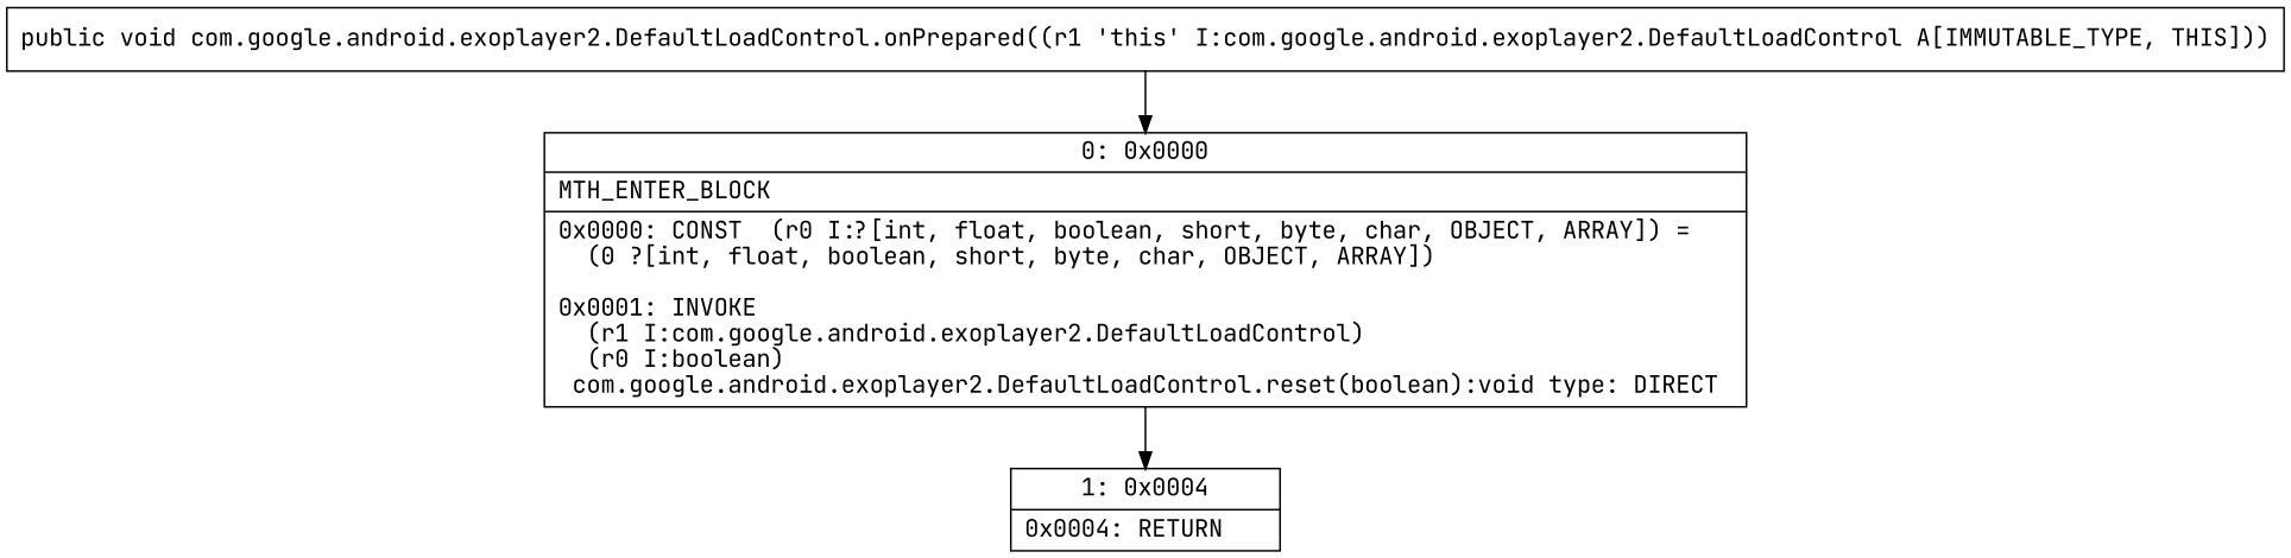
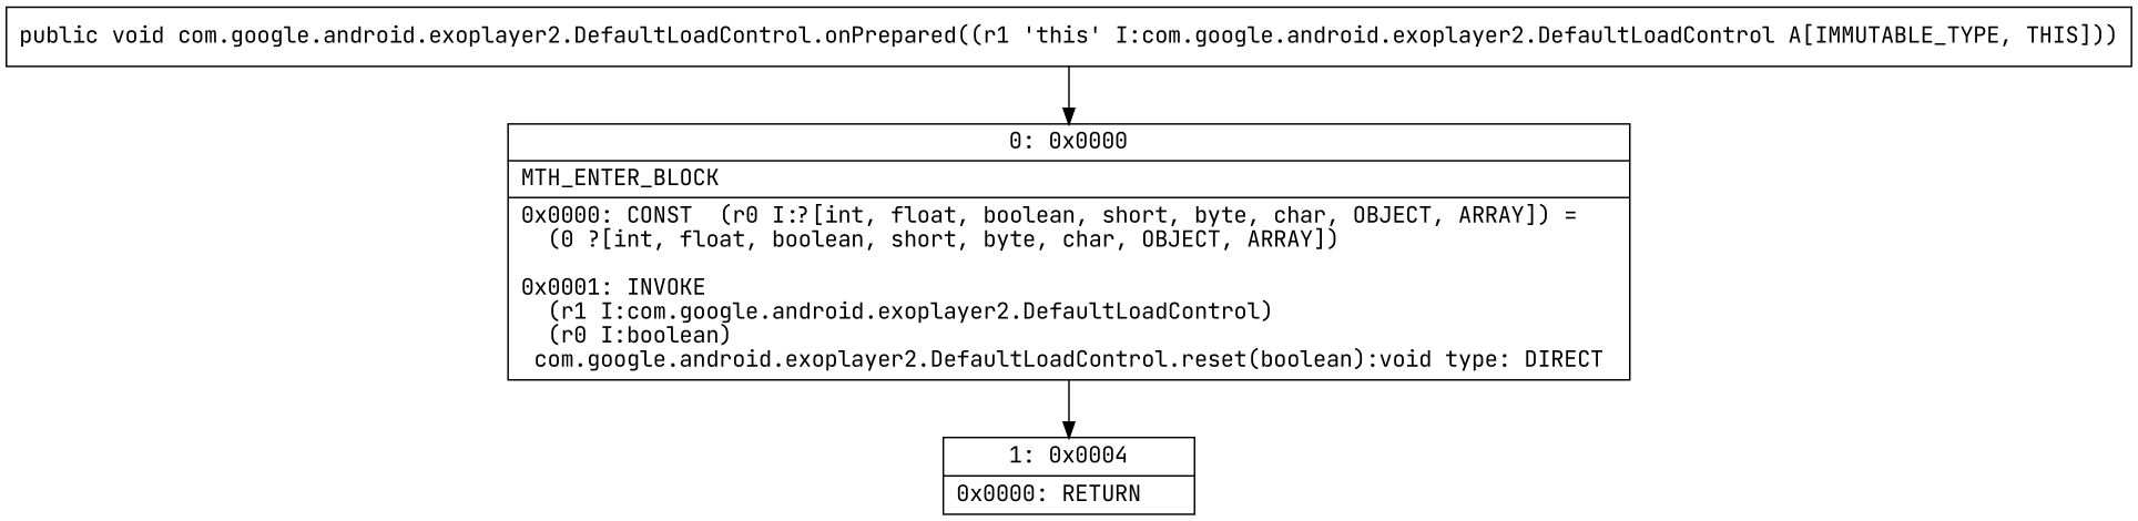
  digraph {
    fontname="JetBrains Mono"
    node [shape=record fontname="JetBrains Mono"]
    edge [fontname="JetBrains Mono"]
    n1 [label="{0\:\ 0x0000|MTH_ENTER_BLOCK\l|0x0000: CONST  (r0 I:?[int, float, boolean, short, byte, char, OBJECT, ARRAY]) = \l  (0 ?[int, float, boolean, short, byte, char, OBJECT, ARRAY])\l \l0x0001: INVOKE  \l  (r1 I:com.google.android.exoplayer2.DefaultLoadControl)\l  (r0 I:boolean)\l com.google.android.exoplayer2.DefaultLoadControl.reset(boolean):void type: DIRECT \l}"]
-   n2 [label="{1\:\ 0x0004|0x0004: RETURN   \l}"]
+   n2 [label="{1\:\ 0x0004|0x0000: RETURN   \l}"]
    n3 [label="{public void com.google.android.exoplayer2.DefaultLoadControl.onPrepared((r1 'this' I:com.google.android.exoplayer2.DefaultLoadControl A[IMMUTABLE_TYPE, THIS])) }"]
    n1 -> n2
    n3 -> n1
  }
